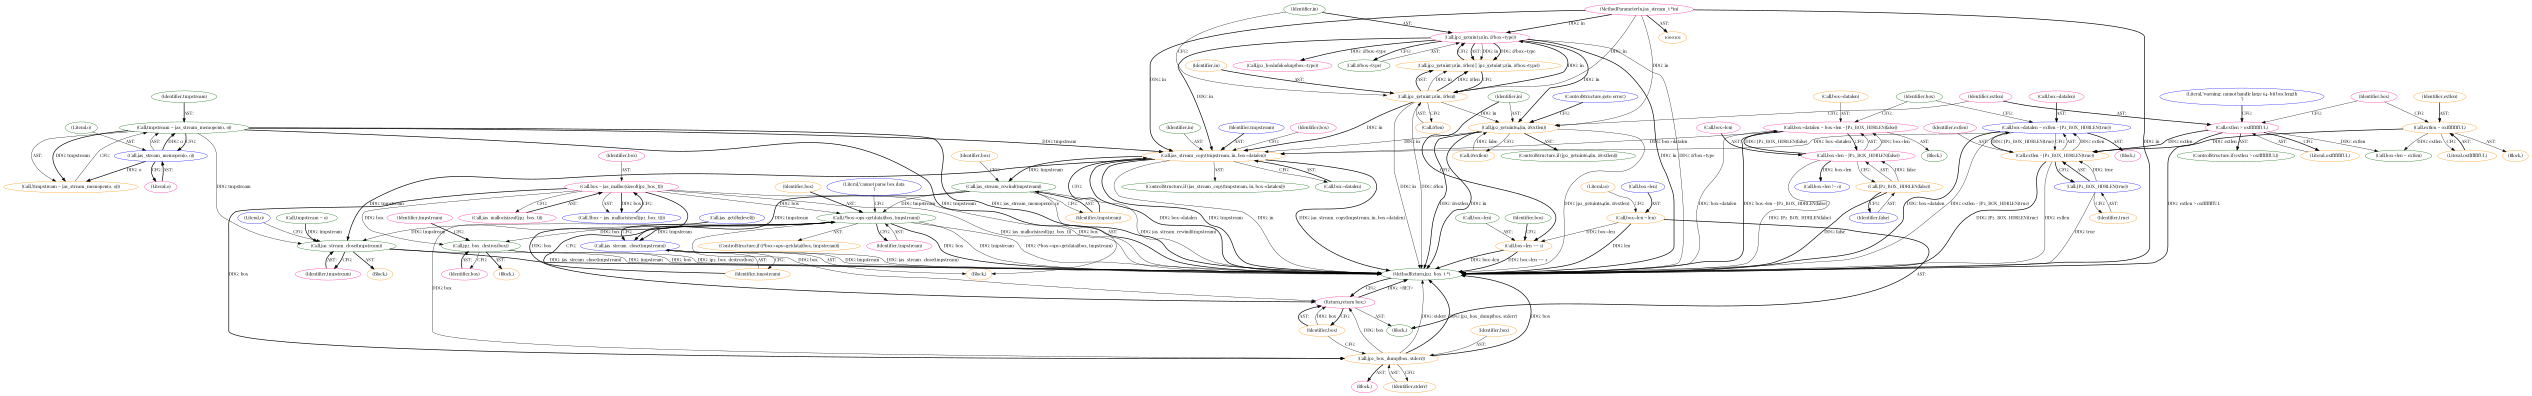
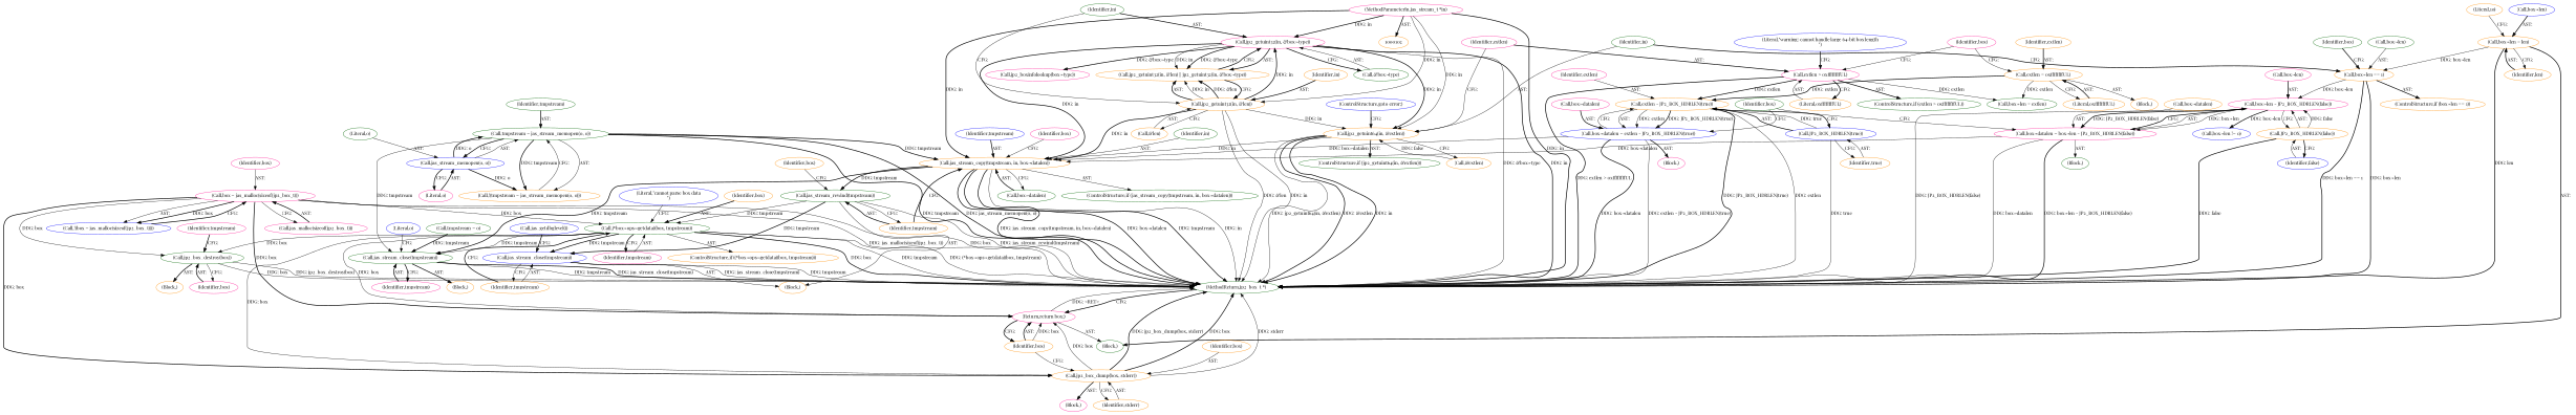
  digraph {
    fontname="Playfair Display"
    node [color=darkorange fontname="Playfair Display"]
    edge [fontname="Playfair Display" style=solid]
    n1 [color=darkgreen label="(Call,(*box->ops->getdata)(box, tmpstream))"]
    n2 [color=blue label="(Call,jas_stream_close(tmpstream))"]
    n3 [label="(Call,jp2_box_dump(box, stderr))"]
    n4 [color=deeppink label="(Return,return box;)"]
    n5 [color=darkgreen label="(Call,jp2_box_destroy(box))"]
    n6 [color=darkgreen label="(Call,jas_stream_close(tmpstream))"]
    n7 [color=darkgreen label="(MethodReturn,jp2_box_t *)"]
    n8 [color=deeppink label="(Identifier,tmpstream)"]
    n9 [label="(ControlStructure,if ((*box->ops->getdata)(box, tmpstream)))"]
    n10 [label="(Block,)"]
    n11 [label="(Identifier,tmpstream)"]
    n12 [color=deeppink label="(Block,)"]
    n13 [label="(Identifier,stderr)"]
    n14 [color=darkgreen label="(Block,)"]
    n15 [label="(Identifier,box)"]
    n16 [color=deeppink label="(Identifier,box)"]
    n17 [label="(Block,)"]
    n18 [label="(Block,)"]
    n19 [color=deeppink label="(Identifier,tmpstream)"]
    n20 [color=deeppink label="(Call,box = jas_malloc(sizeof(jp2_box_t)))"]
    n21 [color=deeppink label="(Call,jas_malloc(sizeof(jp2_box_t)))"]
    n22 [color=blue label="(Call,!(box = jas_malloc(sizeof(jp2_box_t))))"]
    n23 [color=darkgreen label="(Call,jas_stream_rewind(tmpstream))"]
    n24 [label="(Identifier,tmpstream)"]
    n25 [label="(Call,jas_stream_copy(tmpstream, in, box->datalen))"]
    n26 [color=darkgreen label="(Call,box->datalen)"]
    n27 [color=darkgreen label="(ControlStructure,if (jas_stream_copy(tmpstream, in, box->datalen)))"]
    n28 [color=darkgreen label="(Call,tmpstream = jas_stream_memopen(0, 0))"]
    n29 [color=blue label="(Call,jas_stream_memopen(0, 0))"]
    n30 [label="(Call,!(tmpstream = jas_stream_memopen(0, 0)))"]
    n31 [color=deeppink label="(Literal,0)"]
    n32 [label="(Call,jp2_getuint64(in, &extlen))"]
    n33 [color=darkgreen label="(ControlStructure,if (jp2_getuint64(in, &extlen)))"]
    n34 [label="(Call,&extlen)"]
    n35 [color=deeppink label="(Call,jp2_getuint32(in, &box->type))"]
    n36 [color=darkgreen label="(Call,&box->type)"]
    n37 [color=deeppink label="(Call,jp2_boxinfolookup(box->type))"]
    n38 [label="(Call,jp2_getuint32(in, &len) || jp2_getuint32(in, &box->type))"]
    n39 [label="(Call,jp2_getuint32(in, &len))"]
    n40 [label="(Call,&len)"]
    n41 [color=deeppink label="(MethodParameterIn,jas_stream_t *in)"]
    1000102
    n43 [color=blue label="(Call,box->datalen = extlen - JP2_BOX_HDRLEN(true))"]
    n44 [label="(Call,extlen - JP2_BOX_HDRLEN(true))"]
    n45 [color=deeppink label="(Block,)"]
    n46 [color=blue label="(Call,JP2_BOX_HDRLEN(true))"]
    n47 [label="(Identifier,true)"]
    n48 [color=deeppink label="(Call,extlen > 0xffffffffUL)"]
    n49 [color=darkgreen label="(Call,box->len = extlen)"]
    n50 [label="(Literal,0xffffffffUL)"]
    n51 [color=darkgreen label="(ControlStructure,if (extlen > 0xffffffffUL))"]
    n52 [label="(Call,extlen = 0xffffffffUL)"]
    n53 [label="(Block,)"]
    n54 [label="(Literal,0xffffffffUL)"]
    n55 [color=deeppink label="(Call,box->datalen = box->len - JP2_BOX_HDRLEN(false))"]
    n56 [color=deeppink label="(Call,box->len - JP2_BOX_HDRLEN(false))"]
    n57 [color=darkgreen label="(Block,)"]
    n58 [label="(Call,JP2_BOX_HDRLEN(false))"]
    n59 [color=blue label="(Call,box->len != 0)"]
    n60 [color=blue label="(Identifier,false)"]
    n61 [label="(Call,box->len == 1)"]
+   n62 [label="(ControlStructure,if (box->len == 1))"]
    n63 [label="(Call,box->len = len)"]
+   n64 [label="(Identifier,len)"]
    n65 [color=blue label="(Literal,\"cannot parse box data\n\")"]
    n66 [color=darkgreen label="(Identifier,box)"]
    n67 [color=blue label="(ControlStructure,goto error;)"]
    n68 [label="(Identifier,extlen)"]
    n69 [color=blue label="(Identifier,tmpstream)"]
    n70 [color=darkgreen label="(Identifier,in)"]
    n71 [color=darkgreen label="(Call,tmpstream = 0)"]
    n72 [color=deeppink label="(Identifier,extlen)"]
    n73 [color=deeppink label="(Identifier,extlen)"]
    n74 [color=deeppink label="(Call,box->len)"]
    n75 [color=darkgreen label="(Identifier,box)"]
    n76 [color=deeppink label="(Call,box->datalen)"]
    n77 [color=deeppink label="(Identifier,box)"]
    n78 [label="(Identifier,box)"]
    n79 [label="(Literal,10)"]
    n80 [label="(Identifier,in)"]
    n81 [label="(Call,box->datalen)"]
    n82 [color=deeppink label="(Identifier,tmpstream)"]
    n83 [color=blue label="(Literal,\"warning: cannot handle large 64-bit box length\n\")"]
    n84 [color=darkgreen label="(Call,box->len)"]
    n85 [color=deeppink label="(Identifier,box)"]
    n86 [color=blue label="(Call,jas_getdbglevel())"]
    n87 [label="(Identifier,box)"]
    n88 [color=blue label="(Literal,0)"]
    n89 [color=darkgreen label="(Identifier,in)"]
    n90 [color=darkgreen label="(Literal,0)"]
    n91 [color=deeppink label="(Identifier,box)"]
    n92 [label="(Identifier,box)"]
    n93 [color=blue label="(Call,box->len)"]
    n94 [color=darkgreen label="(Identifier,tmpstream)"]
    n95 [color=darkgreen label="(Identifier,in)"]
    n1 -> n2 [label="DDG: tmpstream" style=bold]
    n1 -> n3 [label="DDG: box"]
    n1 -> n4 [label="DDG: box"]
    n1 -> n5 [label="DDG: box"]
    n1 -> n6 [label="DDG: tmpstream"]
    n1 -> n7 [label="DDG: tmpstream"]
    n1 -> n7 [label="DDG: (*box->ops->getdata)(box, tmpstream)"]
    n1 -> n7 [label="DDG: box" style=bold]
    n1 -> n8 [label="CFG: " style=bold]
    n1 -> n9 [label="AST: "]
    n2 -> n7 [label="DDG: tmpstream"]
    n2 -> n7 [label="DDG: jas_stream_close(tmpstream)"]
    n2 -> n10 [label="AST: "]
    n2 -> n11 [label="CFG: "]
    n3 -> n4 [label="DDG: box"]
    n3 -> n7 [label="DDG: box" style=bold]
    n3 -> n7 [label="DDG: stderr"]
    n3 -> n7 [label="DDG: jp2_box_dump(box, stderr)" style=bold]
    n3 -> n12 [label="AST: " style=bold]
    n3 -> n13 [label="CFG: "]
-   n4 -> n7 [label="DDG: <RET>" style=bold]
+   n4 -> n7 [label="DDG: <RET>"]
    n4 -> n14 [label="AST: "]
    n4 -> n15 [label="CFG: " style=bold]
    n5 -> n7 [label="DDG: box"]
    n5 -> n7 [label="DDG: jp2_box_destroy(box)"]
    n5 -> n16 [label="CFG: "]
    n5 -> n17 [label="AST: " style=bold]
    n6 -> n7 [label="DDG: tmpstream"]
    n6 -> n7 [label="DDG: jas_stream_close(tmpstream)" style=bold]
    n6 -> n18 [label="AST: " style=bold]
    n6 -> n19 [label="CFG: " style=bold]
    n7 -> n4 [label="CFG: " style=bold]
    n8 -> n1 [label="AST: "]
    n11 -> n1 [label="CFG: " style=bold]
    n11 -> n2 [label="AST: "]
    n13 -> n3 [label="AST: "]
    n15 -> n3 [label="CFG: "]
    n15 -> n4 [label="AST: " style=bold]
    n15 -> n4 [label="DDG: box"]
    n16 -> n5 [label="AST: " style=bold]
    n19 -> n6 [label="AST: " style=bold]
    n20 -> n1 [label="DDG: box"]
    n20 -> n3 [label="DDG: box" style=bold]
    n20 -> n4 [label="DDG: box" style=bold]
    n20 -> n5 [label="DDG: box"]
    n20 -> n7 [label="DDG: jas_malloc(sizeof(jp2_box_t))"]
    n20 -> n7 [label="DDG: box"]
    n20 -> n21 [label="CFG: "]
    n20 -> n22 [label="AST: "]
    n20 -> n22 [label="DDG: box" style=bold]
    n21 -> n20 [label="AST: " style=bold]
    n22 -> n20 [label="CFG: " style=bold]
    n23 -> n1 [label="DDG: tmpstream"]
    n23 -> n2 [label="DDG: tmpstream" style=bold]
    n23 -> n7 [label="DDG: jas_stream_rewind(tmpstream)"]
    n23 -> n10 [label="AST: "]
    n23 -> n24 [label="CFG: "]
    n24 -> n23 [label="AST: " style=bold]
    n24 -> n25 [label="CFG: " style=bold]
    n25 -> n6 [label="DDG: tmpstream" style=bold]
    n25 -> n7 [label="DDG: box->datalen" style=bold]
    n25 -> n7 [label="DDG: tmpstream" style=bold]
    n25 -> n7 [label="DDG: in"]
    n25 -> n7 [label="DDG: jas_stream_copy(tmpstream, in, box->datalen)" style=bold]
    n25 -> n23 [label="DDG: tmpstream" style=bold]
    n25 -> n26 [label="CFG: "]
    n25 -> n27 [label="AST: "]
    n26 -> n25 [label="AST: " style=bold]
    n28 -> n6 [label="DDG: tmpstream"]
    n28 -> n7 [label="DDG: jas_stream_memopen(0, 0)" style=bold]
    n28 -> n7 [label="DDG: tmpstream" style=bold]
    n28 -> n25 [label="DDG: tmpstream" style=bold]
    n28 -> n29 [label="CFG: " style=bold]
    n28 -> n30 [label="AST: "]
    n28 -> n30 [label="DDG: tmpstream" style=bold]
    n29 -> n28 [label="AST: "]
    n29 -> n28 [label="DDG: 0" style=bold]
    n29 -> n30 [label="DDG: 0" style=bold]
    n29 -> n31 [label="CFG: " style=bold]
    n30 -> n28 [label="CFG: "]
    n31 -> n29 [label="AST: " style=bold]
    n32 -> n7 [label="DDG: &extlen" style=bold]
    n32 -> n7 [label="DDG: in" style=bold]
    n32 -> n7 [label="DDG: jp2_getuint64(in, &extlen)"]
    n32 -> n25 [label="DDG: in"]
    n32 -> n33 [label="AST: " style=bold]
    n32 -> n34 [label="CFG: "]
    n34 -> n32 [label="DDG: false"]
    n35 -> n7 [label="DDG: &box->type"]
    n35 -> n7 [label="DDG: in" style=bold]
    n35 -> n25 [label="DDG: in" style=bold]
    n35 -> n32 [label="DDG: in" style=bold]
    n35 -> n36 [label="CFG: " style=bold]
    n35 -> n37 [label="DDG: &box->type" style=bold]
    n35 -> n38 [label="AST: " style=bold]
    n35 -> n38 [label="DDG: in"]
    n35 -> n38 [label="DDG: &box->type" style=bold]
    n36 -> n35 [label="AST: "]
    n38 -> n35 [label="CFG: " style=bold]
    n38 -> n39 [label="CFG: " style=bold]
    n39 -> n7 [label="DDG: &len"]
    n39 -> n7 [label="DDG: in"]
    n39 -> n25 [label="DDG: in" style=bold]
    n39 -> n32 [label="DDG: in"]
    n39 -> n35 [label="DDG: in" style=bold]
    n39 -> n38 [label="AST: " style=bold]
    n39 -> n38 [label="DDG: in"]
    n39 -> n38 [label="DDG: &len" style=bold]
    n39 -> n40 [label="CFG: "]
    n40 -> n39 [label="AST: "]
    n41 -> n7 [label="DDG: in" style=bold]
    n41 -> n25 [label="DDG: in" style=bold]
    n41 -> n32 [label="DDG: in"]
    n41 -> n35 [label="DDG: in" style=bold]
    n41 -> n39 [label="DDG: in"]
    n41 -> 1000102 [label="AST: " style=bold]
    n43 -> n7 [label="DDG: box->datalen" style=bold]
    n43 -> n7 [label="DDG: extlen - JP2_BOX_HDRLEN(true)"]
    n43 -> n25 [label="DDG: box->datalen"]
    n43 -> n44 [label="CFG: "]
    n43 -> n45 [label="AST: " style=bold]
    n44 -> n7 [label="DDG: JP2_BOX_HDRLEN(true)" style=bold]
    n44 -> n7 [label="DDG: extlen"]
    n44 -> n43 [label="AST: "]
    n44 -> n43 [label="DDG: extlen"]
    n44 -> n43 [label="DDG: JP2_BOX_HDRLEN(true)" style=bold]
    n44 -> n46 [label="CFG: " style=bold]
    n46 -> n7 [label="DDG: true"]
    n46 -> n44 [label="AST: " style=bold]
    n46 -> n44 [label="DDG: true"]
    n46 -> n47 [label="CFG: "]
    n47 -> n46 [label="AST: "]
    n48 -> n7 [label="DDG: extlen > 0xffffffffUL" style=bold]
    n48 -> n44 [label="DDG: extlen" style=bold]
    n48 -> n49 [label="DDG: extlen"]
    n48 -> n50 [label="CFG: " style=bold]
    n48 -> n51 [label="AST: " style=bold]
    n50 -> n48 [label="AST: "]
    n52 -> n44 [label="DDG: extlen" style=bold]
    n52 -> n49 [label="DDG: extlen"]
    n52 -> n53 [label="AST: "]
    n52 -> n54 [label="CFG: "]
    n54 -> n52 [label="AST: " style=bold]
    n55 -> n7 [label="DDG: box->datalen"]
    n55 -> n7 [label="DDG: box->len - JP2_BOX_HDRLEN(false)" style=bold]
    n55 -> n25 [label="DDG: box->datalen"]
    n55 -> n56 [label="CFG: " style=bold]
    n55 -> n57 [label="AST: "]
    n56 -> n7 [label="DDG: JP2_BOX_HDRLEN(false)"]
    n56 -> n55 [label="AST: "]
    n56 -> n55 [label="DDG: box->len"]
    n56 -> n55 [label="DDG: JP2_BOX_HDRLEN(false)" style=bold]
    n56 -> n58 [label="CFG: "]
    n56 -> n59 [label="DDG: box->len" style=bold]
    n58 -> n7 [label="DDG: false" style=bold]
    n58 -> n56 [label="AST: "]
    n58 -> n56 [label="DDG: false"]
    n58 -> n60 [label="CFG: " style=bold]
    n60 -> n58 [label="AST: "]
    n61 -> n7 [label="DDG: box->len" style=bold]
    n61 -> n7 [label="DDG: box->len == 1" style=bold]
+   n61 -> n56 [label="DDG: box->len"]
+   n61 -> n62 [label="AST: " style=bold]
    n63 -> n7 [label="DDG: len" style=bold]
    n63 -> n14 [label="AST: " style=bold]
    n63 -> n61 [label="DDG: box->len"]
+   n63 -> n64 [label="CFG: "]
+   n64 -> n63 [label="AST: " style=bold]
    n65 -> n1 [label="CFG: "]
    n66 -> n61 [label="CFG: " style=bold]
    n67 -> n32 [label="CFG: " style=bold]
    n68 -> n52 [label="AST: " style=bold]
    n69 -> n25 [label="AST: " style=bold]
    n70 -> n35 [label="AST: " style=bold]
    n70 -> n39 [label="CFG: "]
    n71 -> n6 [label="DDG: tmpstream" style=bold]
    n72 -> n32 [label="CFG: "]
    n72 -> n48 [label="AST: " style=bold]
    n73 -> n44 [label="AST: "]
    n74 -> n56 [label="AST: " style=bold]
    n75 -> n43 [label="CFG: "]
    n75 -> n55 [label="CFG: "]
    n76 -> n43 [label="AST: " style=bold]
    n77 -> n48 [label="CFG: "]
    n77 -> n52 [label="CFG: "]
    n78 -> n23 [label="CFG: "]
    n79 -> n63 [label="CFG: "]
    n80 -> n39 [label="AST: " style=bold]
    n81 -> n55 [label="AST: "]
    n82 -> n5 [label="CFG: " style=bold]
    n83 -> n48 [label="CFG: " style=bold]
    n84 -> n61 [label="AST: "]
    n85 -> n20 [label="AST: "]
    n86 -> n2 [label="CFG: " style=bold]
    n87 -> n3 [label="AST: "]
    n88 -> n6 [label="CFG: "]
    n89 -> n32 [label="AST: "]
    n89 -> n61 [label="CFG: " style=bold]
    n90 -> n29 [label="AST: "]
    n91 -> n25 [label="CFG: "]
    n92 -> n1 [label="AST: " style=bold]
    n93 -> n63 [label="AST: " style=bold]
    n94 -> n28 [label="AST: " style=bold]
    n95 -> n25 [label="AST: "]
  }
